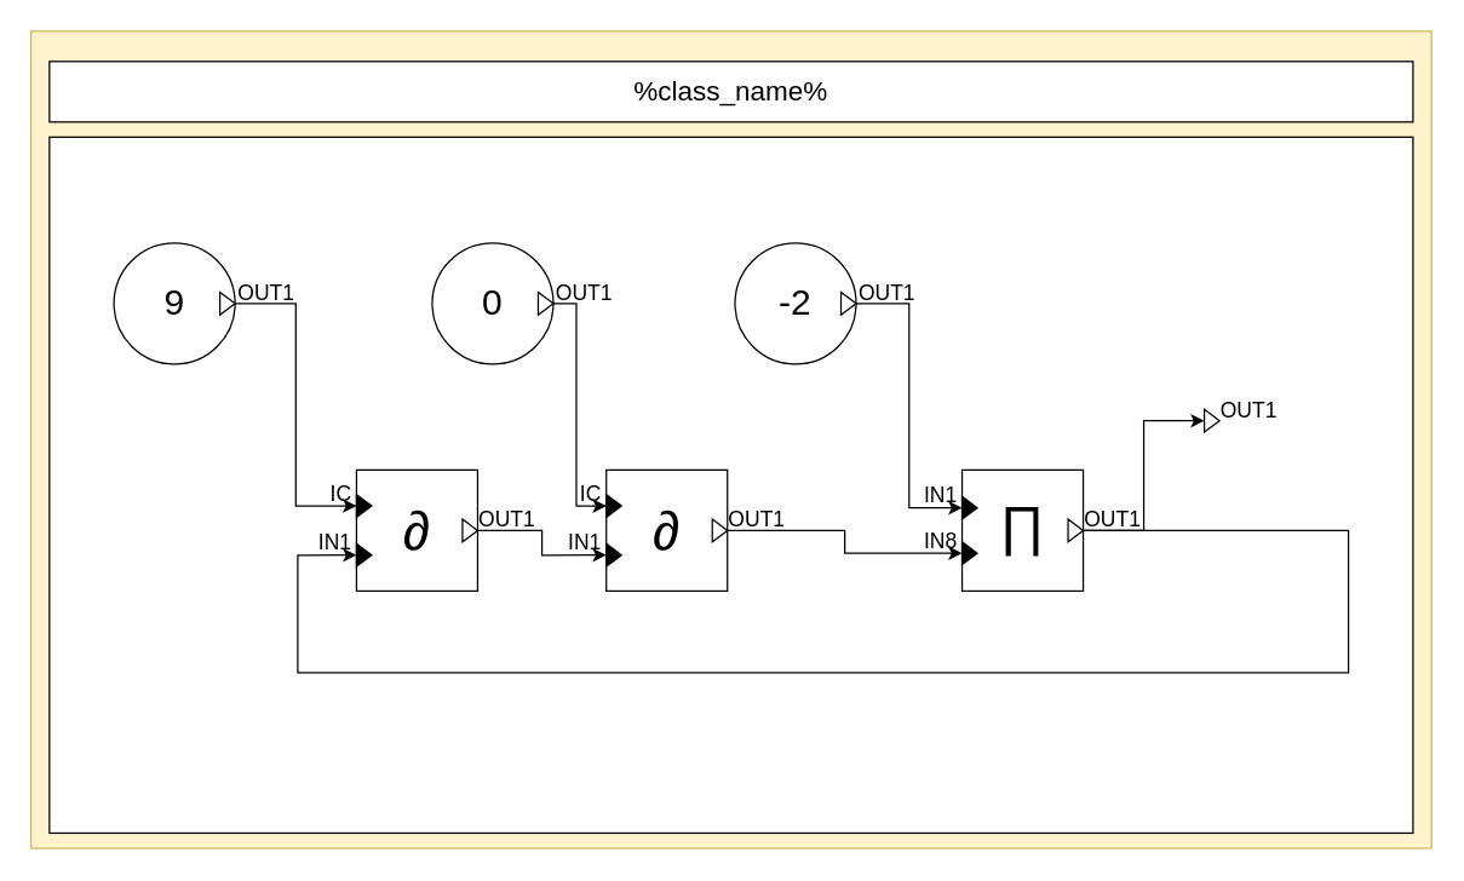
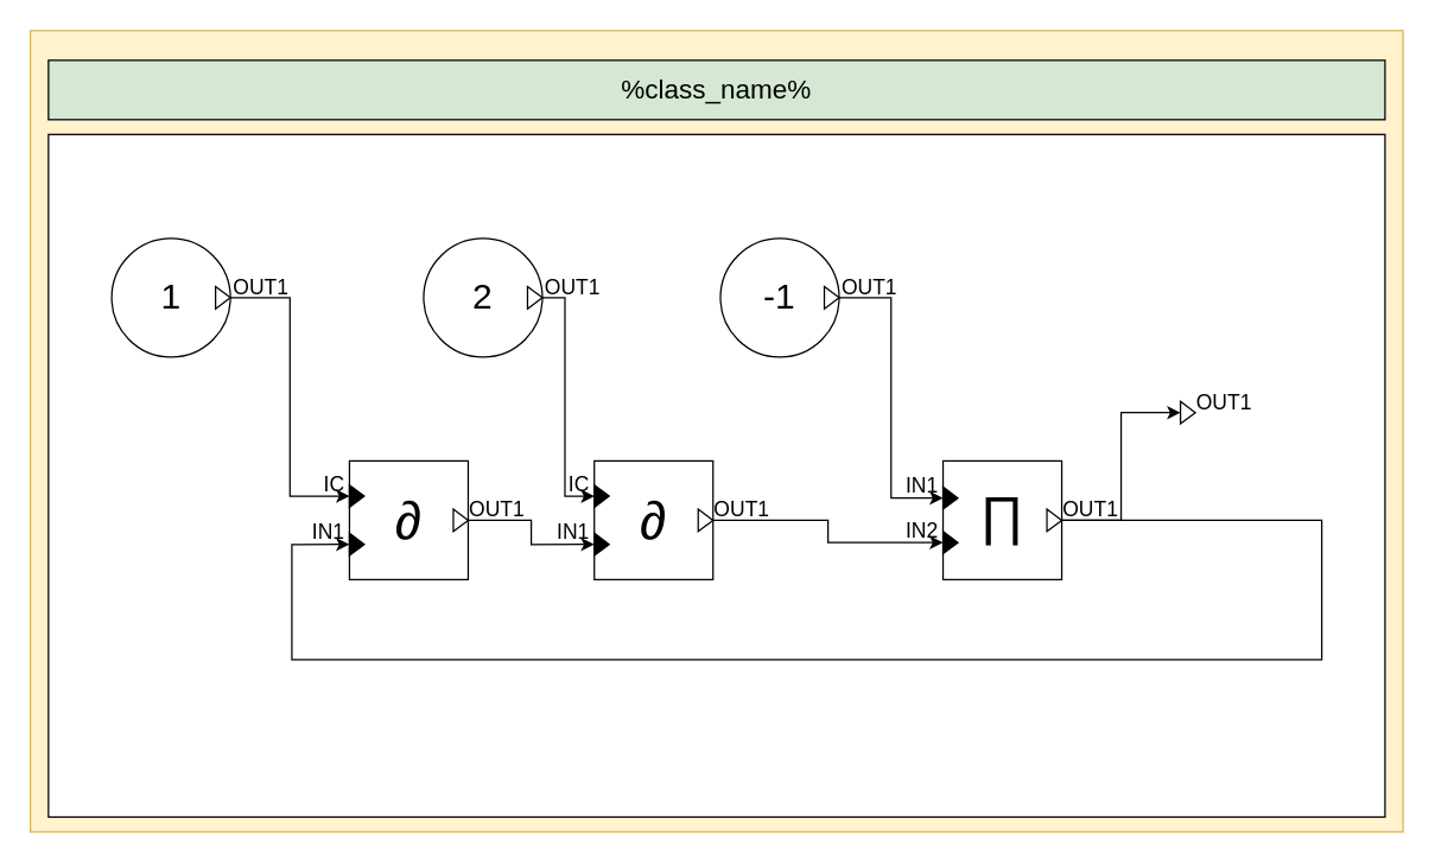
  <mxCell id="0" />
  <mxCell id="1" parent="0" />
  <mxCell id="2" value="" style="rounded=0;whiteSpace=wrap;html=1;fillColor=#fff2cc;strokeColor=#d6b656;container=0;connectable=0;allowArrows=0;treeFolding=0;moveCells=0;treeMoving=0;comic=0;rotatable=0;expand=1;autosize=1;resizeWidth=1;resizeHeight=1;metaEdit=1;" parent="1" vertex="1"><mxGeometry x="20" y="20" width="925" height="540" as="geometry"><mxRectangle x="40" y="400" width="50" height="40" as="alternateBounds" /></mxGeometry></mxCell>
- <mxCell id="3" value="%class_name%" style="rounded=0;whiteSpace=wrap;html=1;fillColor=#ffffff;fontSize=18;connectable=0;allowArrows=0;rotatable=0;cloneable=0;deletable=0;" parent="2" vertex="1"><mxGeometry x="12.171" y="20" width="900.658" height="40" as="geometry" /></mxCell>
+ <mxCell id="3" value="%class_name%" style="rounded=0;whiteSpace=wrap;html=1;fillColor=#d5e8d4;fontSize=18;connectable=0;allowArrows=0;rotatable=0;cloneable=0;deletable=0;" parent="2" vertex="1"><mxGeometry x="12.171" y="20" width="900.658" height="40" as="geometry" /></mxCell>
  <mxCell id="4" value="" style="rounded=0;whiteSpace=wrap;html=1;fillColor=#ffffff;connectable=0;allowArrows=0;container=1;collapsible=0;portConstraintRotation=0;rotatable=0;cloneable=0;deletable=0;recursiveResize=0;" parent="2" vertex="1"><mxGeometry x="12.171" y="70" width="900.658" height="460" as="geometry"><mxRectangle x="10" y="70" width="50" height="40" as="alternateBounds" /></mxGeometry></mxCell>
- <mxCell id="5" value="9" style="ellipse;whiteSpace=wrap;html=1;comic=0;fillColor=#ffffff;fontSize=24;align=center;allowArrows=0;connectable=0;container=1;collapsible=0;recursiveResize=1;direction=west;resizable=0;metaEdit=1;" parent="4" vertex="1"><mxGeometry x="42.599" y="70" width="80" height="80" as="geometry" /></mxCell>
+ <mxCell id="5" value="1" style="ellipse;whiteSpace=wrap;html=1;comic=0;fillColor=#ffffff;fontSize=24;align=center;allowArrows=0;connectable=0;container=1;collapsible=0;recursiveResize=1;direction=west;resizable=0;metaEdit=1;" parent="4" vertex="1"><mxGeometry x="42.599" y="70" width="80" height="80" as="geometry" /></mxCell>
  <mxCell id="6" value="OUT1" style="triangle;fillColor=#ffffff;fontSize=14;points=[[1,0.5]];allowArrows=0;verticalAlign=middle;horizontal=1;spacingTop=0;align=left;spacingLeft=4;spacingRight=0;html=1;comic=0;treeFolding=0;treeMoving=0;movable=1;resizable=0;rotatable=1;deletable=1;editable=1;connectable=1;movableLabel=1;spacing=2;aspect=fixed;metaEdit=1;" parent="5" vertex="1"><mxGeometry x="70" y="32.5" width="10" height="15" as="geometry"><mxPoint x="6" y="-7" as="offset" /></mxGeometry></mxCell>
  <mxCell id="7" style="edgeStyle=orthogonalEdgeStyle;rounded=0;orthogonalLoop=1;jettySize=auto;html=1;exitX=1;exitY=0.5;exitDx=0;exitDy=0;entryX=0;entryY=0.5;entryDx=0;entryDy=0;" parent="4" source="6" target="21" edge="1"><mxGeometry relative="1" as="geometry"><mxPoint x="212.829" y="210" as="targetPoint" /></mxGeometry></mxCell>
- <mxCell id="8" value="0" style="ellipse;whiteSpace=wrap;html=1;comic=0;fillColor=#ffffff;fontSize=24;align=center;allowArrows=0;connectable=0;container=1;collapsible=0;recursiveResize=1;direction=west;resizable=0;metaEdit=1;" parent="4" vertex="1"><mxGeometry x="252.832" y="70" width="80" height="80" as="geometry" /></mxCell>
+ <mxCell id="8" value="2" style="ellipse;whiteSpace=wrap;html=1;comic=0;fillColor=#ffffff;fontSize=24;align=center;allowArrows=0;connectable=0;container=1;collapsible=0;recursiveResize=1;direction=west;resizable=0;metaEdit=1;" parent="4" vertex="1"><mxGeometry x="252.832" y="70" width="80" height="80" as="geometry" /></mxCell>
  <mxCell id="9" value="OUT1" style="triangle;fillColor=#ffffff;fontSize=14;points=[[1,0.5]];allowArrows=0;verticalAlign=middle;horizontal=1;spacingTop=0;align=left;spacingLeft=4;spacingRight=0;html=1;comic=0;treeFolding=0;treeMoving=0;movable=1;resizable=0;rotatable=1;deletable=1;editable=1;connectable=1;movableLabel=1;spacing=2;aspect=fixed;metaEdit=1;" parent="8" vertex="1"><mxGeometry x="70" y="32.5" width="10" height="15" as="geometry"><mxPoint x="6" y="-7" as="offset" /></mxGeometry></mxCell>
  <mxCell id="10" value="&amp;prod;" style="whiteSpace=wrap;html=1;aspect=fixed;comic=0;fillColor=#FFFFFF;fontSize=36;align=center;resizable=0;container=1;collapsible=0;points=[];allowArrows=0;spacingTop=-6;metaEdit=1;connectable=0;" parent="4" vertex="1"><mxGeometry x="602.829" y="220" width="80" height="80" as="geometry" /></mxCell>
  <mxCell id="11" value="OUT1" style="triangle;fillColor=#ffffff;fontSize=14;points=[[1,0.5]];allowArrows=0;verticalAlign=middle;horizontal=1;spacingTop=0;align=left;spacingLeft=4;spacingRight=0;html=1;comic=0;treeFolding=0;treeMoving=0;movable=1;resizable=0;rotatable=1;deletable=1;editable=1;connectable=1;movableLabel=1;spacing=2;aspect=fixed;metaEdit=1;" parent="10" vertex="1"><mxGeometry x="70" y="32.5" width="10" height="15" as="geometry"><mxPoint x="5" y="-7" as="offset" /></mxGeometry></mxCell>
  <mxCell id="12" value="IN1" style="triangle;fontSize=14;points=[[0,0.5]];allowArrows=0;verticalAlign=middle;horizontal=1;spacingTop=0;align=right;spacingLeft=0;spacingRight=8;html=1;comic=0;treeFolding=0;treeMoving=0;resizable=0;movableLabel=1;spacing=2;aspect=fixed;fillColor=#000000;metaEdit=1;" parent="10" vertex="1"><mxGeometry y="17.5" width="10" height="15" as="geometry"><mxPoint x="-4" y="-8" as="offset" /></mxGeometry></mxCell>
- <mxCell id="13" value="IN8" style="triangle;fontSize=14;points=[[0,0.5]];allowArrows=0;verticalAlign=middle;horizontal=1;spacingTop=0;align=right;spacingLeft=0;spacingRight=8;html=1;comic=0;treeFolding=0;treeMoving=0;resizable=0;movableLabel=1;spacing=2;aspect=fixed;fillColor=#000000;metaEdit=1;" parent="10" vertex="1"><mxGeometry y="47.5" width="10" height="15" as="geometry"><mxPoint x="-4" y="-8" as="offset" /></mxGeometry></mxCell>
- <mxCell id="14" value="-2" style="ellipse;whiteSpace=wrap;html=1;comic=0;fillColor=#ffffff;fontSize=24;align=center;allowArrows=0;connectable=0;container=1;collapsible=0;recursiveResize=1;direction=west;resizable=0;metaEdit=1;" parent="4" vertex="1"><mxGeometry x="452.834" y="70" width="80" height="80" as="geometry" /></mxCell>
+ <mxCell id="13" value="IN2" style="triangle;fontSize=14;points=[[0,0.5]];allowArrows=0;verticalAlign=middle;horizontal=1;spacingTop=0;align=right;spacingLeft=0;spacingRight=8;html=1;comic=0;treeFolding=0;treeMoving=0;resizable=0;movableLabel=1;spacing=2;aspect=fixed;fillColor=#000000;metaEdit=1;" parent="10" vertex="1"><mxGeometry y="47.5" width="10" height="15" as="geometry"><mxPoint x="-4" y="-8" as="offset" /></mxGeometry></mxCell>
+ <mxCell id="14" value="-1" style="ellipse;whiteSpace=wrap;html=1;comic=0;fillColor=#ffffff;fontSize=24;align=center;allowArrows=0;connectable=0;container=1;collapsible=0;recursiveResize=1;direction=west;resizable=0;metaEdit=1;" parent="4" vertex="1"><mxGeometry x="452.834" y="70" width="80" height="80" as="geometry" /></mxCell>
  <mxCell id="15" value="OUT1" style="triangle;fillColor=#ffffff;fontSize=14;points=[[1,0.5]];allowArrows=0;verticalAlign=middle;horizontal=1;spacingTop=0;align=left;spacingLeft=4;spacingRight=0;html=1;comic=0;treeFolding=0;treeMoving=0;movable=1;resizable=0;rotatable=1;deletable=1;editable=1;connectable=1;movableLabel=1;spacing=2;aspect=fixed;metaEdit=1;" parent="14" vertex="1"><mxGeometry x="70" y="32.5" width="10" height="15" as="geometry"><mxPoint x="6" y="-7" as="offset" /></mxGeometry></mxCell>
  <mxCell id="16" style="edgeStyle=orthogonalEdgeStyle;rounded=0;orthogonalLoop=1;jettySize=auto;html=1;exitX=1;exitY=0.5;exitDx=0;exitDy=0;entryX=0;entryY=0.5;entryDx=0;entryDy=0;" parent="4" source="15" target="12" edge="1"><mxGeometry relative="1" as="geometry" /></mxCell>
  <mxCell id="17" style="edgeStyle=orthogonalEdgeStyle;rounded=0;orthogonalLoop=1;jettySize=auto;html=1;exitX=1;exitY=0.5;exitDx=0;exitDy=0;entryX=0;entryY=0.5;entryDx=0;entryDy=0;" parent="4" source="11" target="22" edge="1"><mxGeometry relative="1" as="geometry"><mxPoint x="182.829" y="276" as="targetPoint" /><Array as="points"><mxPoint x="858" y="260" /><mxPoint x="858" y="354" /><mxPoint x="164" y="354" /><mxPoint x="164" y="276" /></Array></mxGeometry></mxCell>
  <mxCell id="18" value="OUT1" style="triangle;fillColor=#ffffff;fontSize=14;points=[[0,0.5],[1,0.5]];allowArrows=0;verticalAlign=middle;horizontal=1;spacingTop=0;align=left;spacingLeft=4;spacingRight=0;html=1;comic=0;treeFolding=0;treeMoving=0;movable=1;resizable=0;rotatable=1;deletable=1;editable=1;connectable=1;movableLabel=1;spacing=2;aspect=fixed;metaEdit=1;" parent="4" vertex="1"><mxGeometry x="762.829" y="180" width="10" height="15" as="geometry"><mxPoint x="5" y="-7" as="offset" /></mxGeometry></mxCell>
  <mxCell id="19" value="&amp;part;" style="whiteSpace=wrap;html=1;aspect=fixed;comic=0;fillColor=#FFFFFF;fontSize=36;align=center;resizable=0;container=1;collapsible=0;points=[];allowArrows=0;metaEdit=1;connectable=0;" parent="4" vertex="1"><mxGeometry x="202.829" y="220" width="80" height="80" as="geometry" /></mxCell>
  <mxCell id="20" value="OUT1" style="triangle;fillColor=#ffffff;fontSize=14;points=[[1,0.5]];allowArrows=0;verticalAlign=middle;horizontal=1;spacingTop=0;align=left;spacingLeft=4;spacingRight=0;html=1;comic=0;treeFolding=0;treeMoving=0;movable=1;resizable=0;rotatable=1;deletable=1;editable=1;connectable=1;movableLabel=1;spacing=2;aspect=fixed;metaEdit=1;" parent="19" vertex="1"><mxGeometry x="70" y="32.5" width="10" height="15" as="geometry"><mxPoint x="5" y="-7" as="offset" /></mxGeometry></mxCell>
  <mxCell id="21" value="IC" style="triangle;fontSize=14;points=[[0,0.5]];allowArrows=0;verticalAlign=middle;horizontal=1;spacingTop=0;align=right;spacingLeft=0;spacingRight=8;html=1;comic=0;treeFolding=0;treeMoving=0;resizable=0;movableLabel=1;spacing=2;aspect=fixed;fillColor=#000000;metaEdit=1;" parent="19" vertex="1"><mxGeometry y="16.25" width="10" height="15" as="geometry"><mxPoint x="-4" y="-8" as="offset" /></mxGeometry></mxCell>
  <mxCell id="22" value="IN1" style="triangle;fontSize=14;points=[[0,0.5]];allowArrows=0;verticalAlign=middle;horizontal=1;spacingTop=0;align=right;spacingLeft=0;spacingRight=8;html=1;comic=0;treeFolding=0;treeMoving=0;resizable=0;movableLabel=1;spacing=2;aspect=fixed;fillColor=#000000;metaEdit=1;" parent="19" vertex="1"><mxGeometry y="48.75" width="10" height="15" as="geometry"><mxPoint x="-4" y="-8" as="offset" /></mxGeometry></mxCell>
  <mxCell id="23" value="&amp;part;" style="whiteSpace=wrap;html=1;aspect=fixed;comic=0;fillColor=#FFFFFF;fontSize=36;align=center;resizable=0;container=1;collapsible=0;points=[];allowArrows=0;metaEdit=1;connectable=0;" parent="4" vertex="1"><mxGeometry x="367.829" y="220" width="80" height="80" as="geometry" /></mxCell>
  <mxCell id="24" value="OUT1" style="triangle;fillColor=#ffffff;fontSize=14;points=[[1,0.5]];allowArrows=0;verticalAlign=middle;horizontal=1;spacingTop=0;align=left;spacingLeft=4;spacingRight=0;html=1;comic=0;treeFolding=0;treeMoving=0;movable=1;resizable=0;rotatable=1;deletable=1;editable=1;connectable=1;movableLabel=1;spacing=2;aspect=fixed;metaEdit=1;" parent="23" vertex="1"><mxGeometry x="70" y="32.5" width="10" height="15" as="geometry"><mxPoint x="5" y="-7" as="offset" /></mxGeometry></mxCell>
  <mxCell id="25" value="IC" style="triangle;fontSize=14;points=[[0,0.5]];allowArrows=0;verticalAlign=middle;horizontal=1;spacingTop=0;align=right;spacingLeft=0;spacingRight=8;html=1;comic=0;treeFolding=0;treeMoving=0;resizable=0;movableLabel=1;spacing=2;aspect=fixed;fillColor=#000000;metaEdit=1;" parent="23" vertex="1"><mxGeometry y="16.25" width="10" height="15" as="geometry"><mxPoint x="-4" y="-8" as="offset" /></mxGeometry></mxCell>
  <mxCell id="26" value="IN1" style="triangle;fontSize=14;points=[[0,0.5]];allowArrows=0;verticalAlign=middle;horizontal=1;spacingTop=0;align=right;spacingLeft=0;spacingRight=8;html=1;comic=0;treeFolding=0;treeMoving=0;resizable=0;movableLabel=1;spacing=2;aspect=fixed;fillColor=#000000;metaEdit=1;" parent="23" vertex="1"><mxGeometry y="48.75" width="10" height="15" as="geometry"><mxPoint x="-4" y="-8" as="offset" /></mxGeometry></mxCell>
  <mxCell id="27" style="edgeStyle=orthogonalEdgeStyle;rounded=0;orthogonalLoop=1;jettySize=auto;html=1;exitX=1;exitY=0.5;exitDx=0;exitDy=0;entryX=0;entryY=0.5;entryDx=0;entryDy=0;" parent="4" source="20" target="26" edge="1"><mxGeometry relative="1" as="geometry" /></mxCell>
  <mxCell id="28" style="edgeStyle=orthogonalEdgeStyle;rounded=0;orthogonalLoop=1;jettySize=auto;html=1;exitX=1;exitY=0.5;exitDx=0;exitDy=0;entryX=0;entryY=0.5;entryDx=0;entryDy=0;" parent="4" source="9" target="25" edge="1"><mxGeometry relative="1" as="geometry"><Array as="points"><mxPoint x="348" y="110" /><mxPoint x="348" y="244" /></Array></mxGeometry></mxCell>
  <mxCell id="29" style="edgeStyle=orthogonalEdgeStyle;rounded=0;orthogonalLoop=1;jettySize=auto;html=1;exitX=1;exitY=0.5;exitDx=0;exitDy=0;entryX=0;entryY=0.5;entryDx=0;entryDy=0;" parent="4" source="24" target="13" edge="1"><mxGeometry relative="1" as="geometry" /></mxCell>
  <mxCell id="30" style="edgeStyle=orthogonalEdgeStyle;rounded=0;orthogonalLoop=1;jettySize=auto;html=1;exitX=1;exitY=0.5;exitDx=0;exitDy=0;entryX=0;entryY=0.5;entryDx=0;entryDy=0;" parent="4" source="11" target="18" edge="1"><mxGeometry relative="1" as="geometry" /></mxCell>
